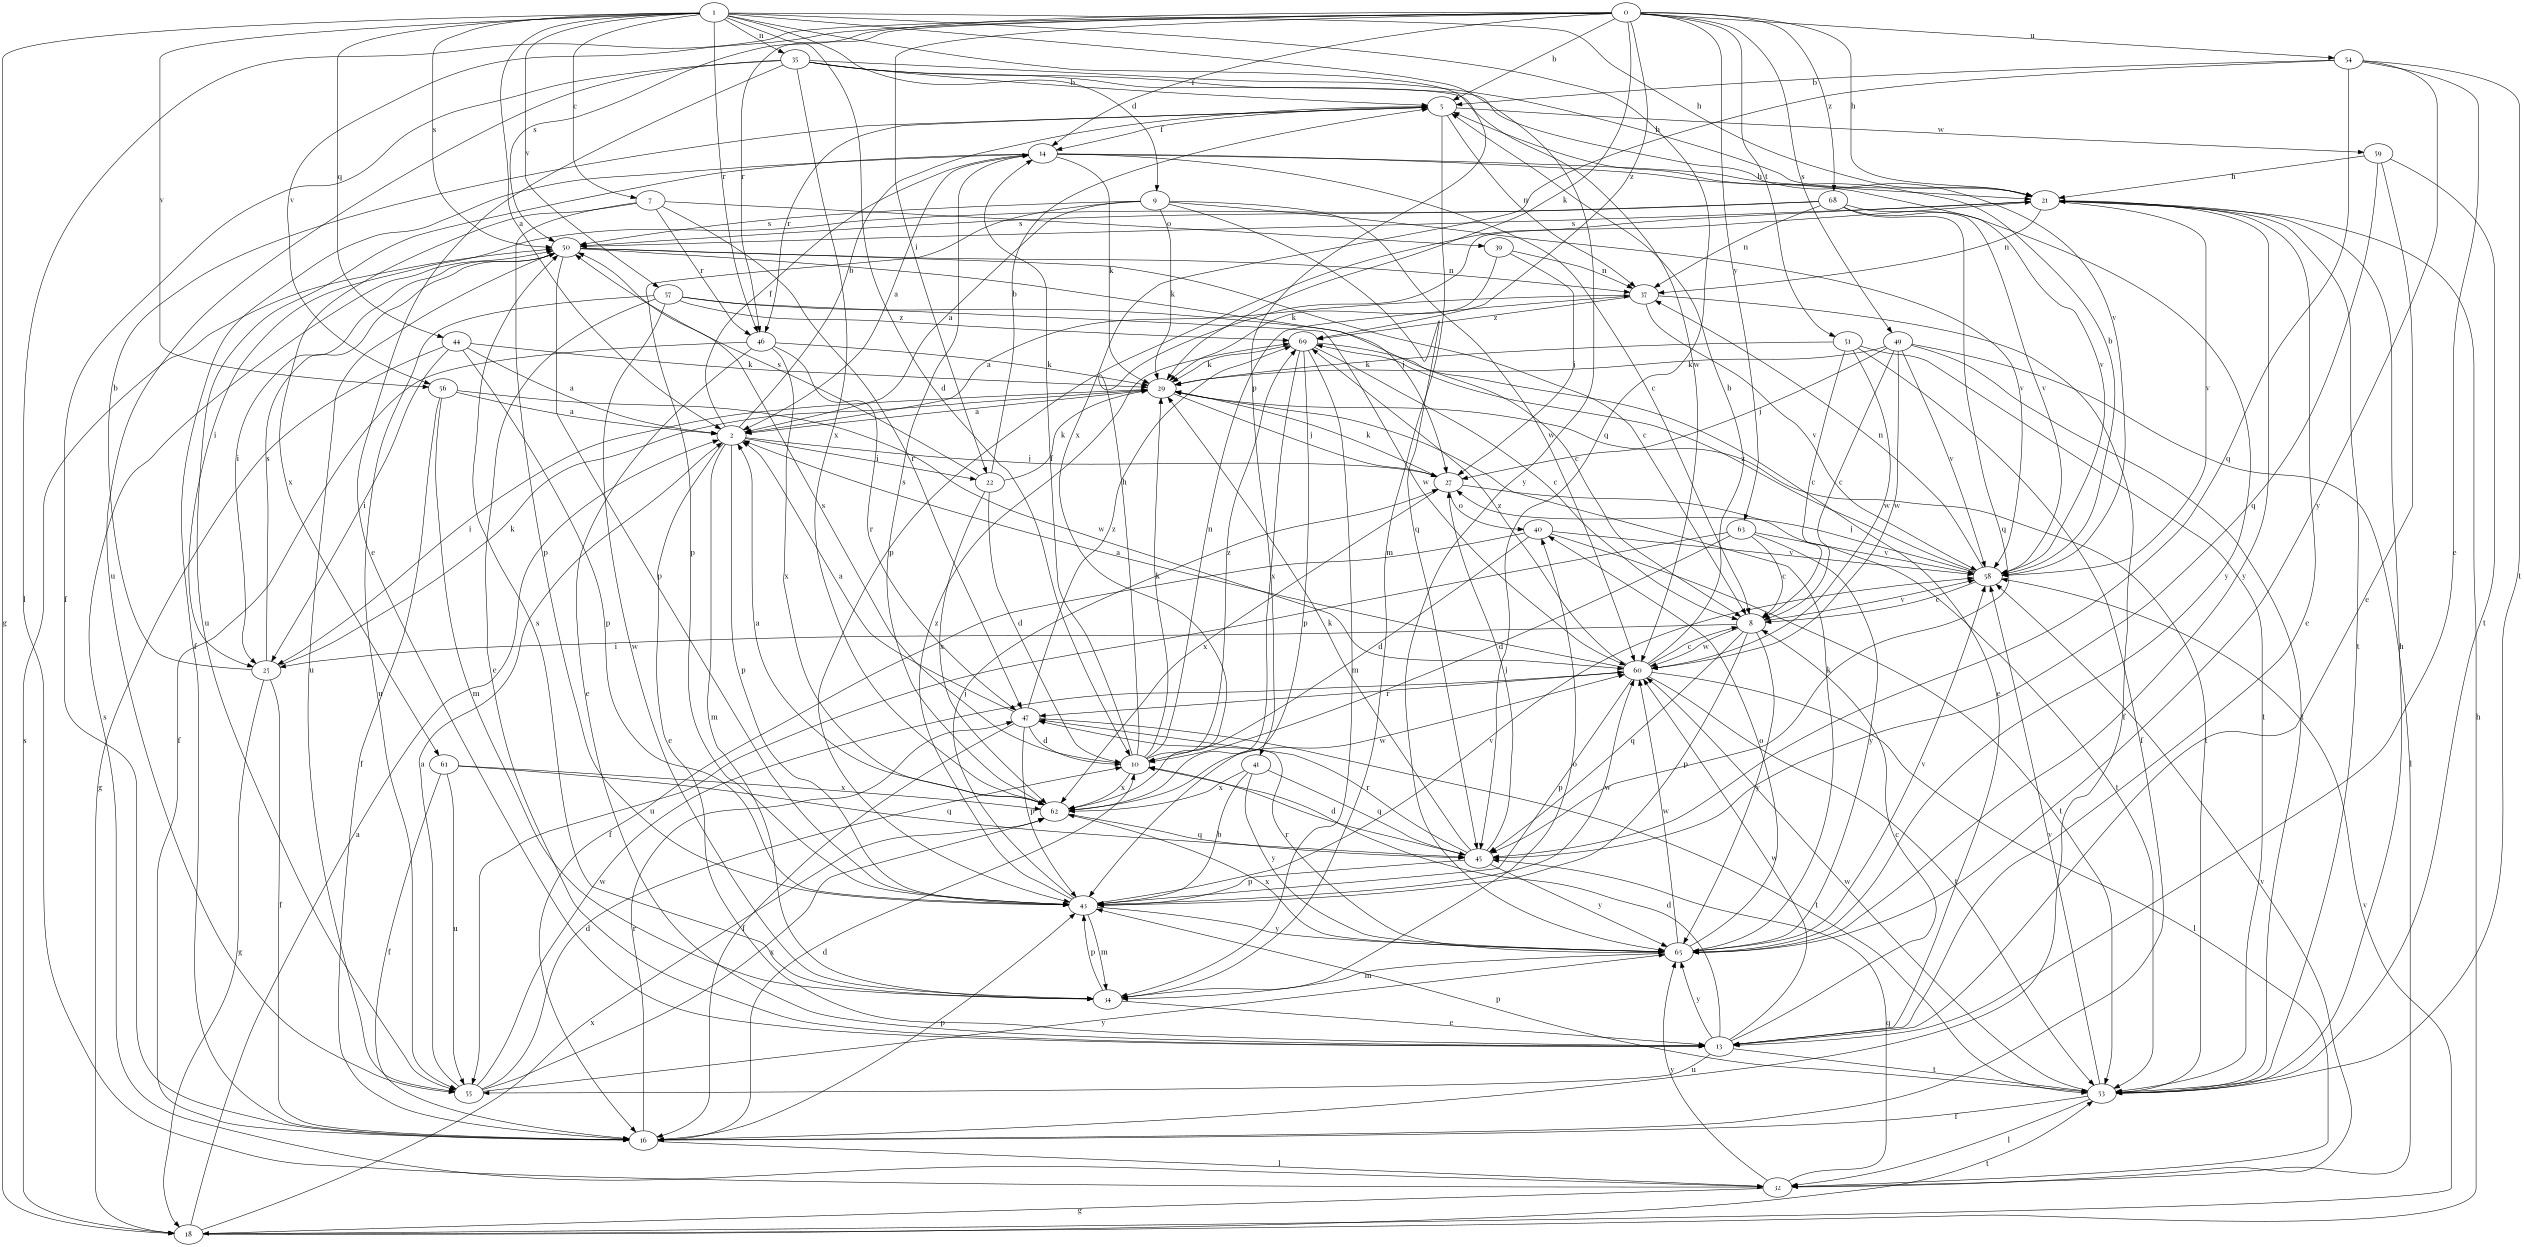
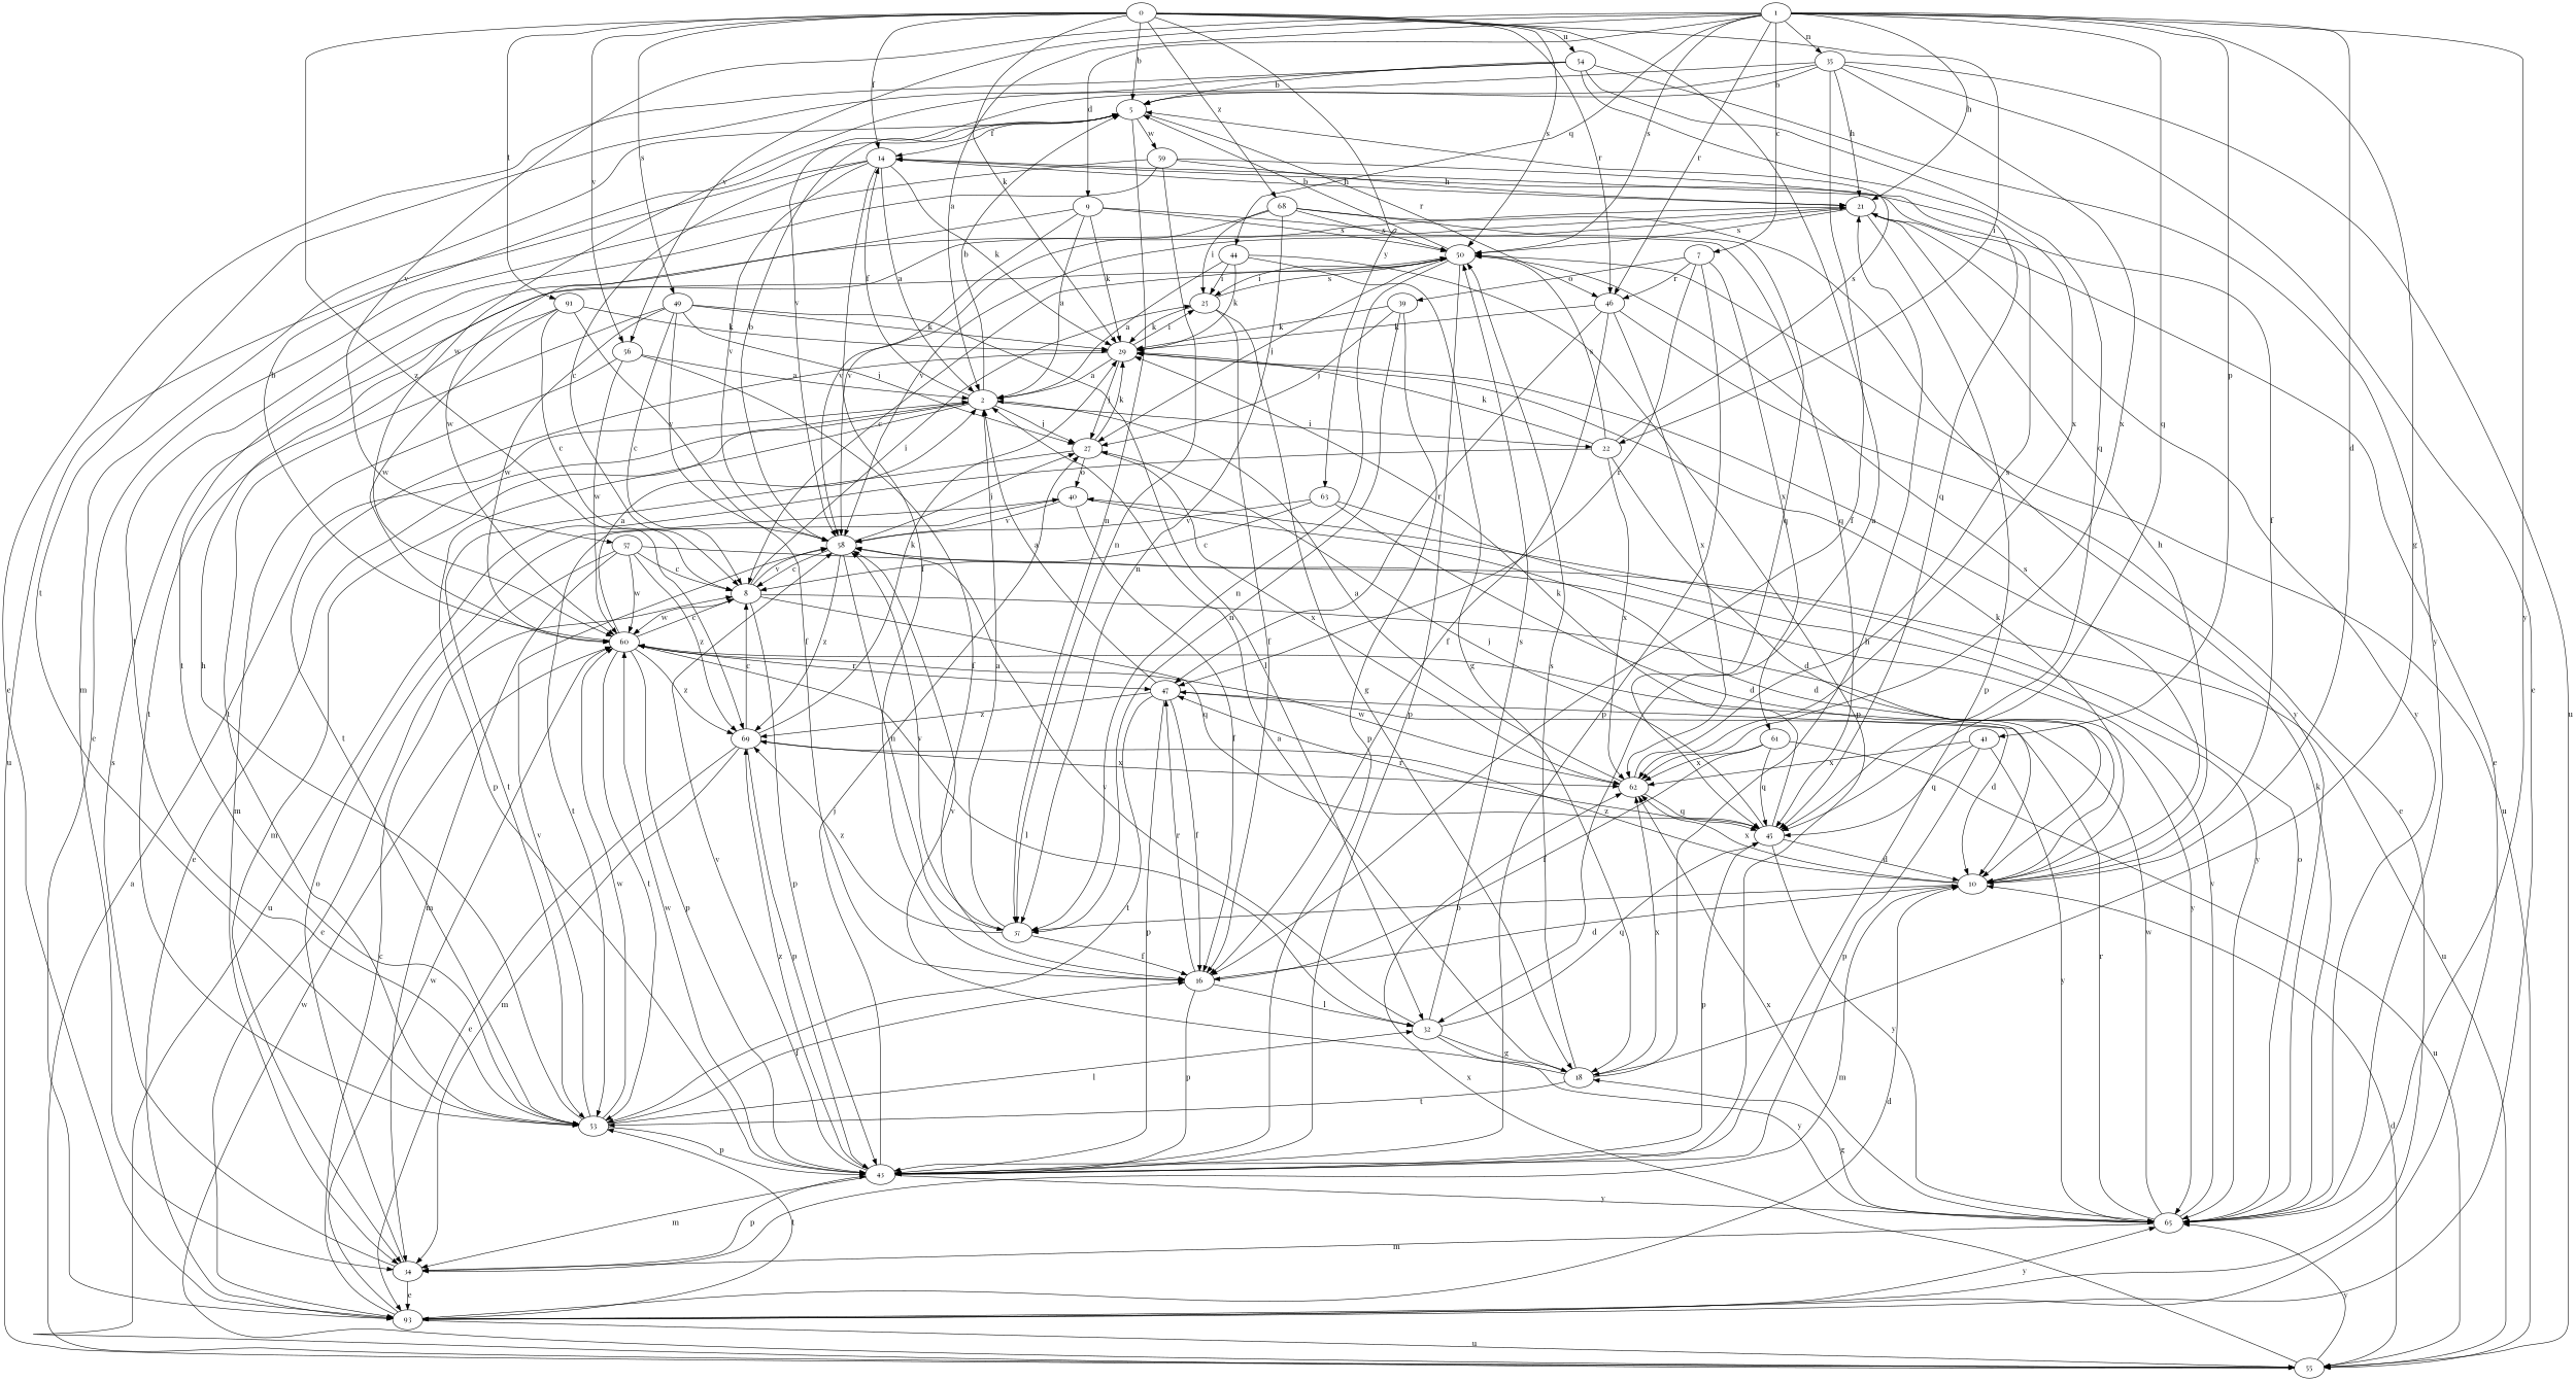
  strict digraph {
    fontname="Playfair Display"
    node [fontname="Playfair Display"]
    edge [fontname="Playfair Display"]
    0
    5
    14
    21
    22
    29
    32
    46
    49
    50
-   51
+   51 [label=91]
    54
    56
    63
    68
    69
    34
    37
    59
    2
    8
    58
    55
    16
    65
-   13
+   13 [label=93]
    43
    53
    10
    62
    27
    25
    18
    45
    47
    60
    1
    7
    9
    35
    41
    44
    57
    39
    61
    40
    0 -> 5 [label=b]
    0 -> 14 [label=f]
-   0 -> 21 [label=h]
    0 -> 22 [label=i]
    0 -> 29 [label=k]
-   0 -> 32 [label=l]
+   0 -> 32 [label=a]
    0 -> 46 [label=r]
    0 -> 49 [label=s]
    0 -> 50 [label=s]
    0 -> 51 [label=t]
    0 -> 54 [label=u]
    0 -> 56 [label=v]
    0 -> 63 [label=y]
    0 -> 68 [label=z]
    0 -> 69 [label=z]
    5 -> 14 [label=f]
    5 -> 46 [label=r]
    5 -> 34 [label=m]
    5 -> 37 [label=n]
    5 -> 59 [label=w]
    14 -> 21 [label=h]
    14 -> 29 [label=k]
    14 -> 2 [label=a]
    14 -> 8 [label=c]
    14 -> 58 [label=v]
    14 -> 55 [label=u]
    14 -> 16 [label=f]
    21 -> 50 [label=s]
-   21 -> 37 [label=n]
+   59 -> 37 [label=n]
    21 -> 58 [label=v]
    21 -> 65 [label=y]
    21 -> 13 [label=e]
    21 -> 43 [label=p]
    21 -> 53 [label=t]
-   22 -> 5 [label=b]
+   22 -> 5 [label=s]
    22 -> 29 [label=k]
    22 -> 50 [label=s]
    22 -> 10 [label=d]
    22 -> 62 [label=x]
    29 -> 2 [label=a]
    29 -> 53 [label=t]
    29 -> 27 [label=j]
    29 -> 25 [label=i]
    32 -> 50 [label=s]
    32 -> 58 [label=v]
    32 -> 65 [label=y]
    32 -> 18 [label=g]
    32 -> 45 [label=q]
    46 -> 29 [label=k]
    46 -> 16 [label=f]
    46 -> 13 [label=e]
    46 -> 62 [label=x]
    46 -> 47 [label=r]
    49 -> 29 [label=k]
    49 -> 32 [label=l]
    49 -> 8 [label=c]
    49 -> 58 [label=v]
    49 -> 53 [label=t]
    49 -> 27 [label=j]
    49 -> 60 [label=w]
-   25 -> 5 [label=b]
+   50 -> 5 [label=b]
    50 -> 37 [label=n]
    50 -> 8 [label=c]
    50 -> 55 [label=u]
    50 -> 43 [label=p]
    50 -> 27 [label=j]
    50 -> 25 [label=i]
    51 -> 29 [label=k]
    51 -> 8 [label=c]
    51 -> 16 [label=f]
    51 -> 53 [label=t]
    51 -> 60 [label=w]
    54 -> 5 [label=b]
    54 -> 65 [label=y]
    54 -> 13 [label=e]
    54 -> 53 [label=t]
    54 -> 62 [label=x]
    54 -> 45 [label=q]
    56 -> 34 [label=m]
    56 -> 2 [label=a]
    56 -> 16 [label=f]
    56 -> 60 [label=w]
    63 -> 8 [label=c]
    63 -> 58 [label=v]
-   63 -> 55 [label=u]
+   22 -> 55 [label=u]
    63 -> 65 [label=y]
    63 -> 10 [label=d]
    68 -> 50 [label=s]
    68 -> 37 [label=n]
    68 -> 58 [label=v]
    68 -> 65 [label=y]
    68 -> 25 [label=i]
    68 -> 45 [label=q]
    69 -> 29 [label=k]
    69 -> 34 [label=m]
    69 -> 8 [label=c]
    69 -> 13 [label=e]
    69 -> 43 [label=p]
    69 -> 62 [label=x]
    34 -> 50 [label=s]
    34 -> 13 [label=e]
    34 -> 43 [label=p]
    34 -> 40 [label=o]
    37 -> 69 [label=z]
    37 -> 2 [label=a]
    37 -> 58 [label=v]
    37 -> 16 [label=f]
    59 -> 21 [label=h]
    59 -> 13 [label=e]
    59 -> 53 [label=t]
    59 -> 45 [label=q]
    2 -> 5 [label=b]
    2 -> 14 [label=f]
    2 -> 22 [label=i]
    2 -> 34 [label=m]
    2 -> 13 [label=e]
    2 -> 43 [label=p]
    2 -> 27 [label=j]
    8 -> 58 [label=v]
    8 -> 65 [label=y]
    8 -> 43 [label=p]
    8 -> 25 [label=i]
    8 -> 45 [label=q]
    8 -> 60 [label=w]
    58 -> 5 [label=b]
    58 -> 69 [label=z]
    58 -> 37 [label=n]
    58 -> 8 [label=c]
    58 -> 27 [label=j]
    55 -> 2 [label=a]
    55 -> 65 [label=y]
    55 -> 10 [label=d]
    55 -> 62 [label=x]
    55 -> 60 [label=w]
    16 -> 32 [label=l]
    16 -> 43 [label=p]
    16 -> 10 [label=d]
    16 -> 47 [label=r]
    65 -> 29 [label=k]
    65 -> 34 [label=m]
    65 -> 58 [label=v]
    65 -> 62 [label=x]
+   65 -> 18 [label=g]
    65 -> 47 [label=r]
    65 -> 60 [label=w]
    65 -> 40 [label=o]
    13 -> 8 [label=c]
    13 -> 55 [label=u]
    13 -> 65 [label=y]
    13 -> 53 [label=t]
    13 -> 10 [label=d]
    13 -> 60 [label=w]
    43 -> 69 [label=z]
    43 -> 34 [label=m]
    43 -> 58 [label=v]
    43 -> 65 [label=y]
    43 -> 27 [label=j]
    43 -> 60 [label=w]
    53 -> 21 [label=h]
    53 -> 32 [label=l]
    53 -> 58 [label=v]
    53 -> 16 [label=f]
    53 -> 43 [label=p]
    53 -> 60 [label=w]
    10 -> 14 [label=f]
    10 -> 21 [label=h]
    10 -> 29 [label=k]
    10 -> 50 [label=s]
    10 -> 69 [label=z]
-   10 -> 37 [label=n]
+   10 -> 34 [label=m]
+   10 -> 37 [label=b]
    10 -> 62 [label=x]
    62 -> 14 [label=s]
    62 -> 2 [label=a]
    62 -> 45 [label=q]
    62 -> 60 [label=w]
    27 -> 29 [label=k]
    27 -> 53 [label=t]
    27 -> 62 [label=x]
    27 -> 40 [label=o]
    25 -> 29 [label=k]
    25 -> 50 [label=s]
    25 -> 16 [label=f]
    25 -> 18 [label=g]
    18 -> 21 [label=h]
    18 -> 50 [label=s]
    18 -> 2 [label=a]
    18 -> 58 [label=v]
    18 -> 53 [label=t]
    18 -> 62 [label=x]
    45 -> 29 [label=k]
    45 -> 65 [label=y]
    45 -> 43 [label=p]
    45 -> 10 [label=d]
    45 -> 27 [label=j]
    45 -> 47 [label=r]
    47 -> 69 [label=z]
    47 -> 2 [label=a]
    47 -> 16 [label=f]
    47 -> 43 [label=p]
    47 -> 53 [label=t]
    47 -> 10 [label=d]
    60 -> 5 [label=b]
    60 -> 32 [label=l]
    60 -> 69 [label=z]
    60 -> 2 [label=a]
    60 -> 8 [label=c]
    60 -> 43 [label=p]
    60 -> 53 [label=t]
    60 -> 47 [label=r]
    1 -> 21 [label=h]
    1 -> 46 [label=r]
    1 -> 50 [label=s]
    1 -> 56 [label=v]
    1 -> 2 [label=a]
    1 -> 65 [label=y]
    1 -> 10 [label=d]
    1 -> 18 [label=g]
    1 -> 45 [label=q]
    1 -> 7 [label=c]
    1 -> 9 [label=d]
    1 -> 35 [label=n]
    1 -> 41 [label=p]
    1 -> 44 [label=q]
    1 -> 57 [label=v]
    7 -> 46 [label=r]
    7 -> 43 [label=p]
    7 -> 47 [label=r]
    7 -> 39 [label=o]
    7 -> 61 [label=x]
    9 -> 29 [label=k]
    9 -> 50 [label=s]
    9 -> 2 [label=a]
    9 -> 58 [label=v]
    9 -> 45 [label=q]
    9 -> 60 [label=w]
    35 -> 5 [label=b]
    35 -> 21 [label=h]
    35 -> 58 [label=v]
    35 -> 55 [label=u]
    35 -> 16 [label=f]
    35 -> 13 [label=e]
    35 -> 62 [label=x]
    35 -> 60 [label=w]
    41 -> 65 [label=y]
-   41 -> 43 [label=b]
+   41 -> 43 [label=p]
    41 -> 62 [label=x]
    41 -> 45 [label=q]
    44 -> 29 [label=k]
    44 -> 2 [label=a]
    44 -> 43 [label=p]
    44 -> 25 [label=i]
    44 -> 18 [label=g]
    57 -> 69 [label=z]
-   57 -> 34 [label=w]
+   57 -> 34 [label=m]
    57 -> 8 [label=c]
    57 -> 55 [label=u]
    57 -> 13 [label=e]
    57 -> 60 [label=w]
    39 -> 29 [label=k]
    39 -> 37 [label=n]
-   9 -> 43 [label=p]
+   39 -> 43 [label=p]
    39 -> 27 [label=j]
    61 -> 55 [label=u]
    61 -> 16 [label=f]
    61 -> 62 [label=x]
    61 -> 45 [label=q]
    40 -> 58 [label=v]
    40 -> 16 [label=f]
    40 -> 53 [label=t]
    40 -> 10 [label=d]
  }
